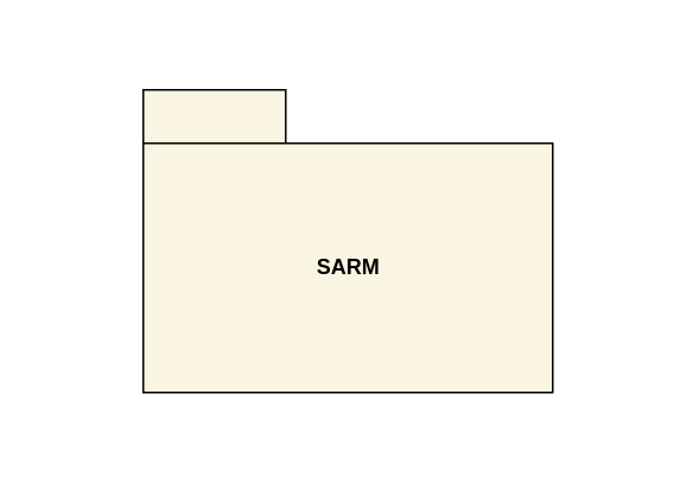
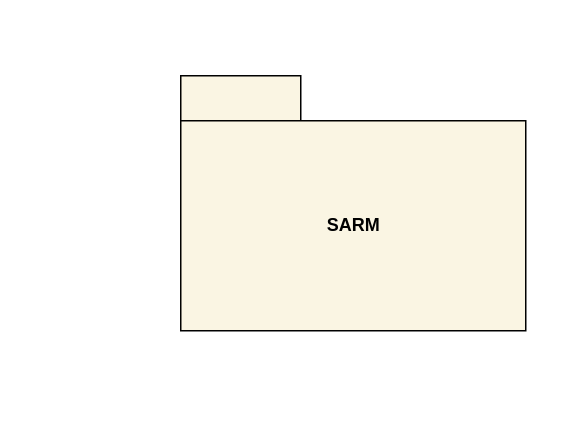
  <mxCell id="0" />
  <mxCell id="1" parent="0" />
- <mxCell id="2" value="SARM" style="shape=folder;fontStyle=1;tabWidth=80;tabHeight=30;tabPosition=left;html=1;boundedLbl=1;strokeColor=#000000;fillColor=#faf5e3;fontColor=#000000;" vertex="1" parent="1"><mxGeometry x="80" y="50" width="230" height="170" as="geometry" /></mxCell>
+ <mxCell id="2" value="SARM" style="shape=folder;fontStyle=1;tabWidth=80;tabHeight=30;tabPosition=left;html=1;boundedLbl=1;strokeColor=#000000;fillColor=#faf5e3;fontColor=#000000;" vertex="1" parent="1"><mxGeometry x="120" y="50" width="230" height="170" as="geometry" /></mxCell>
  <mxCell id="3" value="" style="whiteSpace=wrap;html=1;labelBackgroundColor=none;labelBorderColor=default;strokeColor=none;fontColor=#000000;fillColor=none;" vertex="1" parent="1"><mxGeometry x="20" y="20" width="340" height="240" as="geometry" /></mxCell>
